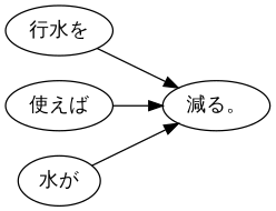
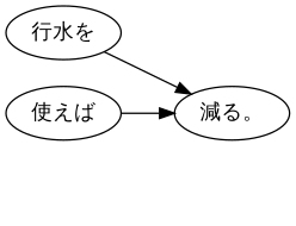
  digraph {
    rankdir=LR
    n1 [label="行水を"]
    n2 [label="減る。"]
    n3 [label="使えば"]
-   n4 [label="水が"]
    n1 -> n2
    n3 -> n2
-   n4 -> n2
  }
